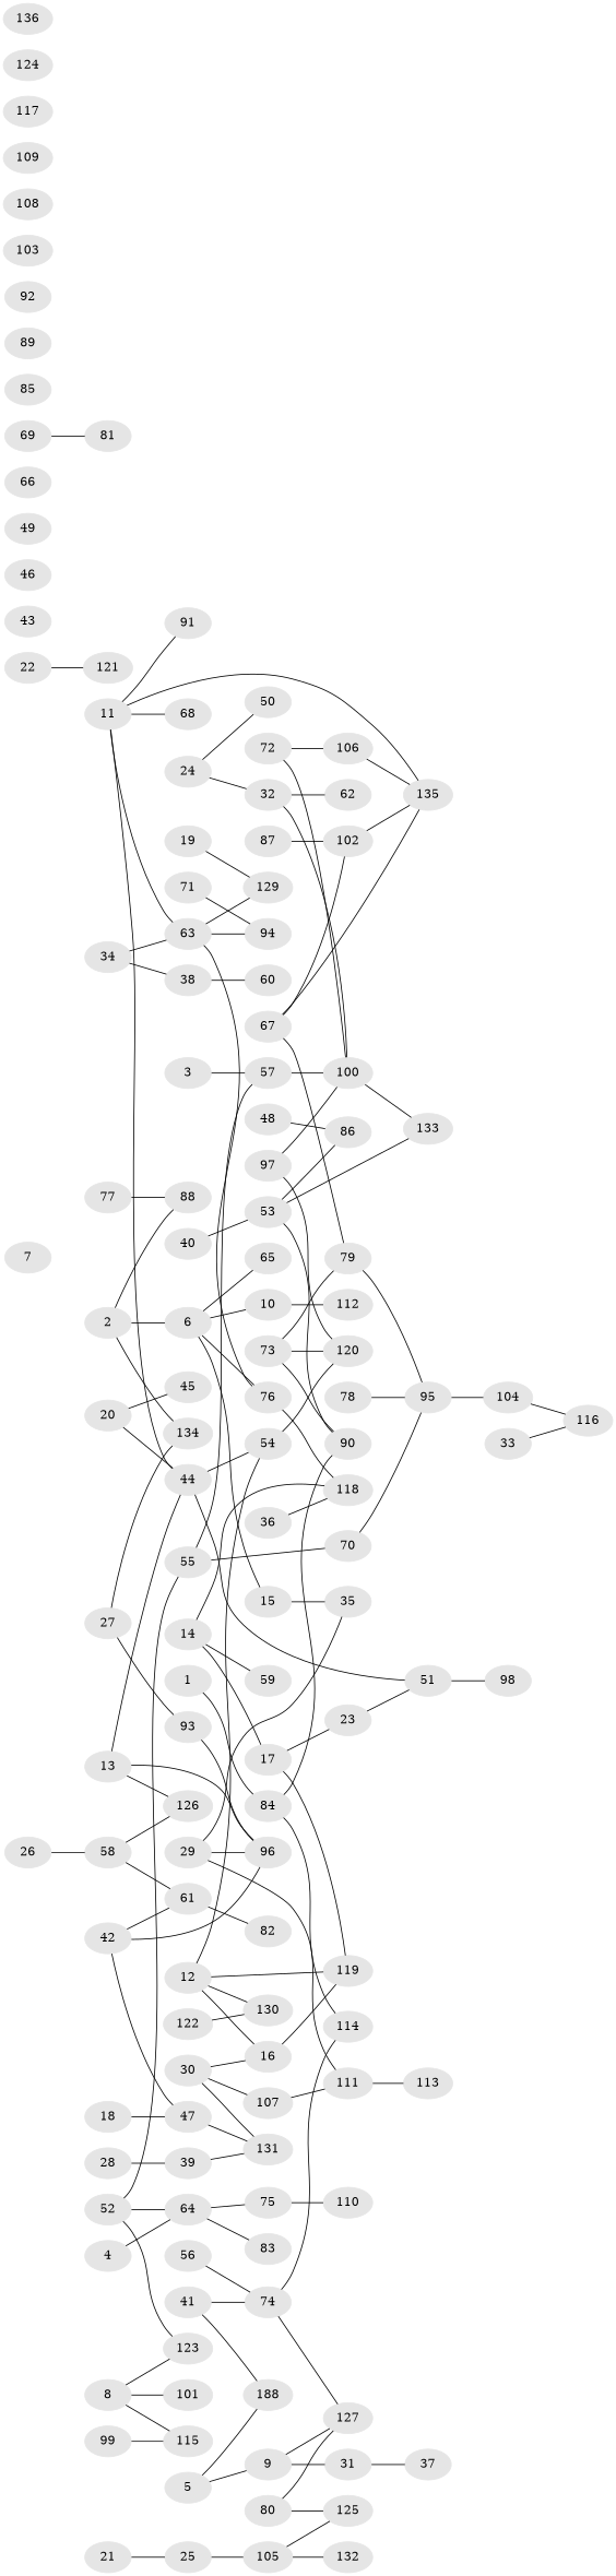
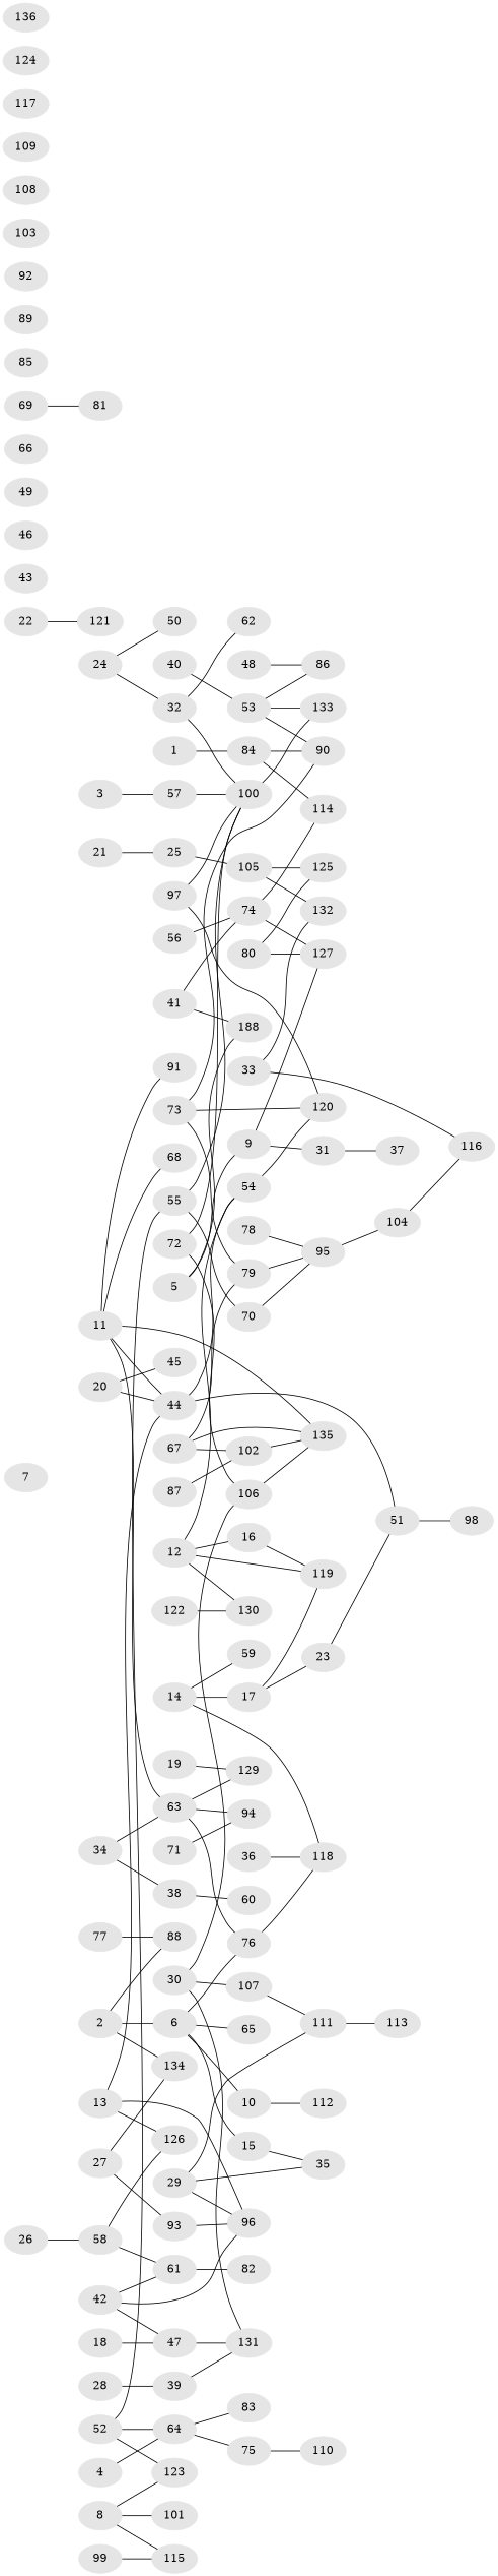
  graph {
    rankdir=LR
    node [color=gray90 style=filled]
    1
    84
    90
    114
    2
    6
    88
    134
    10
    15
    65
    76
    93
    96
    3
    57
    100
    4
    64
    75
    83
    5
    9
    n24 [label=188]
    31
    127
    112
    35
    118
    7
    8
    101
    115
    123
    37
    11
    44
    63
    68
    91
    135
    54
    51
    129
    94
    12
    16
    119
    130
    120
    13
    126
    14
    17
    59
    23
    18
    47
    131
    19
    20
    45
    21
    25
    105
    22
    121
    98
    24
    32
    50
    62
    132
    125
    26
    58
    61
    27
    28
    39
    29
    111
    113
    30
    106
    107
    133
    33
    116
    34
    38
    60
    36
    40
    53
    86
    41
    74
    42
    82
    43
    46
    48
    49
    52
    55
    70
    95
    56
    110
    66
    67
    79
    102
    69
    81
    104
    71
    72
    73
    77
    78
    80
    85
    87
    89
    92
    97
    99
    103
    108
    109
    117
    122
    124
    136
    1 -- 84
    84 -- 90
    84 -- 114
    2 -- 6
    2 -- 88
    2 -- 134
    6 -- 10
    6 -- 15
    6 -- 65
    6 -- 76
    10 -- 112
    15 -- 35
    76 -- 118
    93 -- 96
    3 -- 57
    57 -- 100
    100 -- 133
    4 -- 64
    64 -- 75
    64 -- 83
    75 -- 110
    5 -- 9
    5 -- n24
    9 -- 31
    9 -- 127
    31 -- 37
    8 -- 101
    8 -- 115
    8 -- 123
    11 -- 44
    11 -- 63
    11 -- 68
    11 -- 91
    11 -- 135
    44 -- 54
    44 -- 51
    63 -- 76
    63 -- 129
    63 -- 94
    54 -- 120
    51 -- 98
    12 -- 54
    12 -- 16
    12 -- 119
    12 -- 130
    16 -- 119
    13 -- 96
    13 -- 44
    13 -- 126
    14 -- 118
    14 -- 17
    14 -- 59
    17 -- 119
    17 -- 23
    23 -- 51
    18 -- 47
    47 -- 131
    19 -- 129
    20 -- 44
    20 -- 45
    21 -- 25
    25 -- 105
    105 -- 132
    105 -- 125
    22 -- 121
    24 -- 32
    24 -- 50
    32 -- 100
    32 -- 62
    26 -- 58
    58 -- 126
    58 -- 61
    61 -- 82
    27 -- 134
    27 -- 93
    28 -- 39
    39 -- 131
    29 -- 96
    29 -- 35
    29 -- 111
    111 -- 113
    30 -- 131
-   30 -- 16
+   30 -- 106
    30 -- 107
    106 -- 135
    107 -- 111
+   33 -- 132
    33 -- 116
    34 -- 63
    34 -- 38
    38 -- 60
    36 -- 118
    40 -- 53
    53 -- 90
    53 -- 133
    53 -- 86
    41 -- n24
    41 -- 74
    74 -- 114
    74 -- 127
    42 -- 96
    42 -- 47
    42 -- 61
    48 -- 86
    52 -- 64
    52 -- 123
    52 -- 55
-   55 -- 57
+   55 -- 100
    55 -- 70
    70 -- 95
    95 -- 104
    56 -- 74
    67 -- 135
    67 -- 79
    67 -- 102
    79 -- 95
    102 -- 135
    69 -- 81
    104 -- 116
    71 -- 94
    72 -- 100
    72 -- 106
    73 -- 90
    73 -- 120
    73 -- 79
    77 -- 88
    78 -- 95
    80 -- 127
    80 -- 125
    87 -- 102
    97 -- 100
    97 -- 120
    99 -- 115
    122 -- 130
  }
